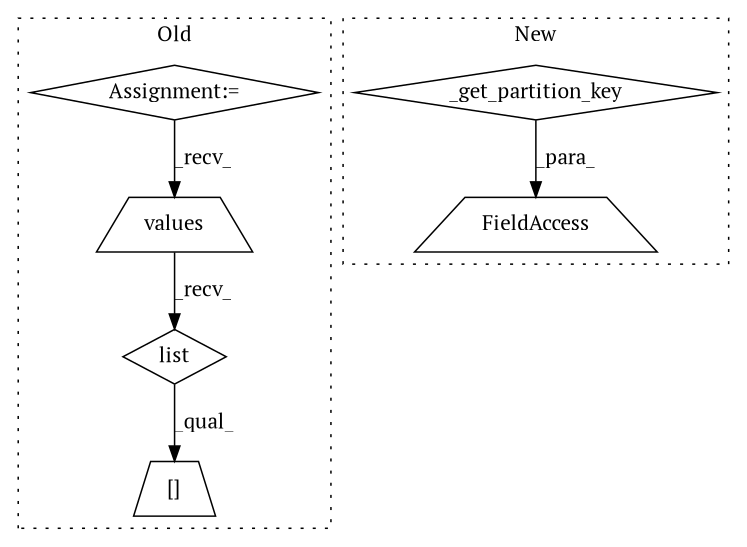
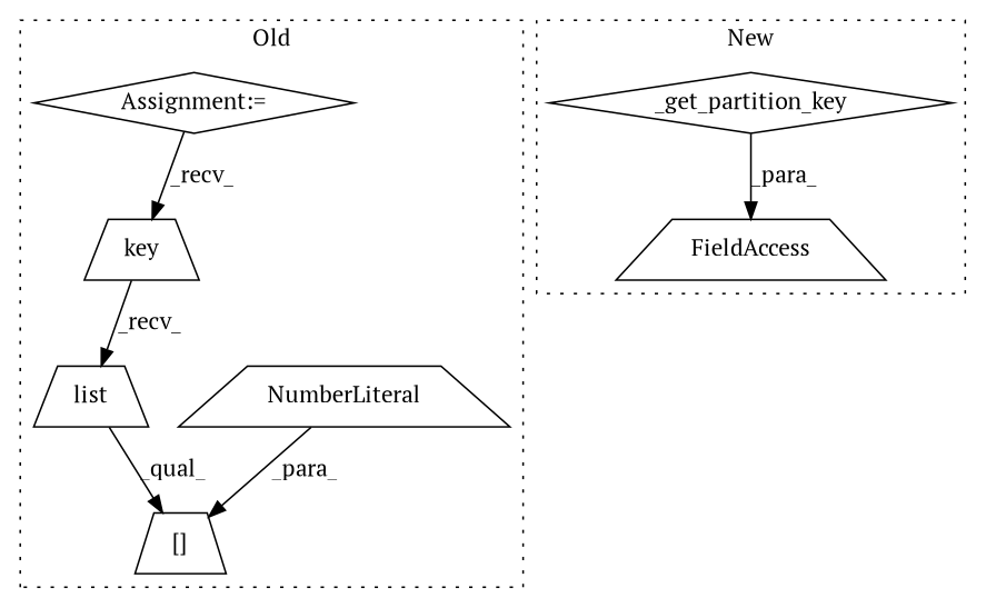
  digraph {
    fontname="PT Serif"
    node [a=32 fontname="PT Serif" l=9 shape=trapezium]
    edge [fontname="PT Serif"]
    n1 [a=2 l="25,1" label="[]" s="1645,1671"]
-   n3 [l=8 label=values s=1660]
-   n4 [l="5,1" label=list s="1645,1668" shape=diamond]
+   n2 [a=34 l=1 label=NumberLiteral s=1670]
+   n3 [l=8 label=key s=1660]
+   n4 [l="5,1" label=list s="1645,1668"]
    n5 [a=7 label="Assignment:=" s=1574 shape=diamond]
    n6 [l="19,1" label=_get_partition_key s="1571,1599" shape=diamond]
    n7 [a=22 label=FieldAccess s=1590]
    subgraph cluster_1 {
      label=Old
      style=dotted
      n1
+     n2
      n3
      n4
      n5
    }
    subgraph cluster_2 {
      label=New
      style=dotted
      n6
      n7
    }
+   n2 -> n1 [label=_para_]
    n3 -> n4 [label=_recv_]
    n4 -> n1 [label=_qual_]
    n5 -> n3 [label=_recv_]
    n6 -> n7 [label=_para_]
  }
